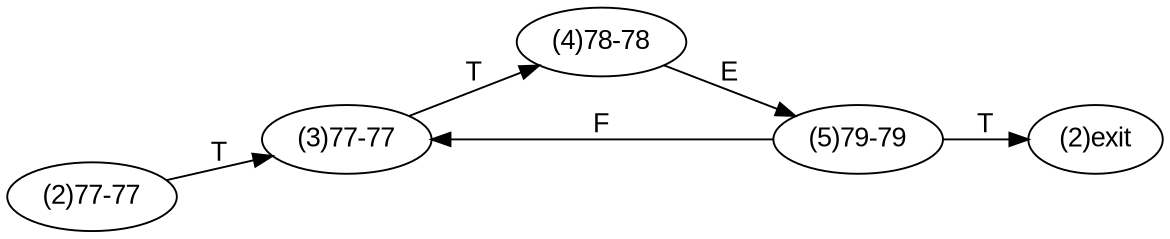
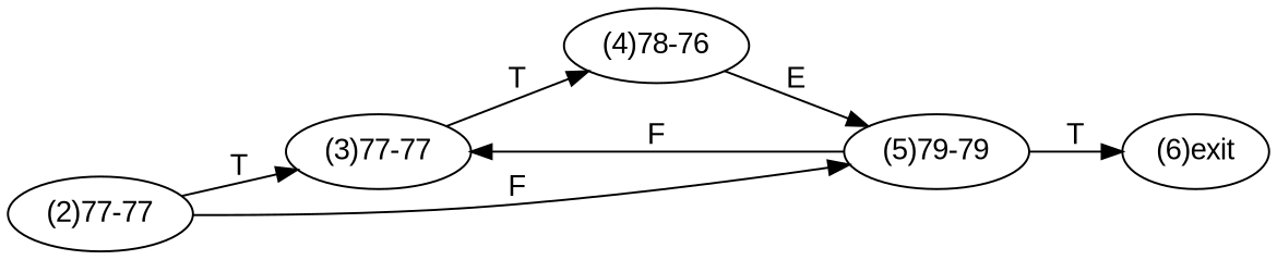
  digraph {
    fontname="Liberation Sans"
    rankdir=LR
    node [fontname="Liberation Sans"]
    edge [fontname="Liberation Sans"]
    n1 [label="(2)77-77"]
    n2 [label="(3)77-77"]
    n3 [label="(5)79-79"]
-   n4 [label="(4)78-78"]
-   n5 [label="(2)exit"]
+   n4 [label="(4)78-76"]
+   n5 [label="(6)exit"]
    n1 -> n2 [label=T]
+   n1 -> n3 [label=F]
    n2 -> n4 [label=T]
    n3 -> n2 [label=F]
    n3 -> n5 [label=T]
    n4 -> n3 [label=E]
  }
